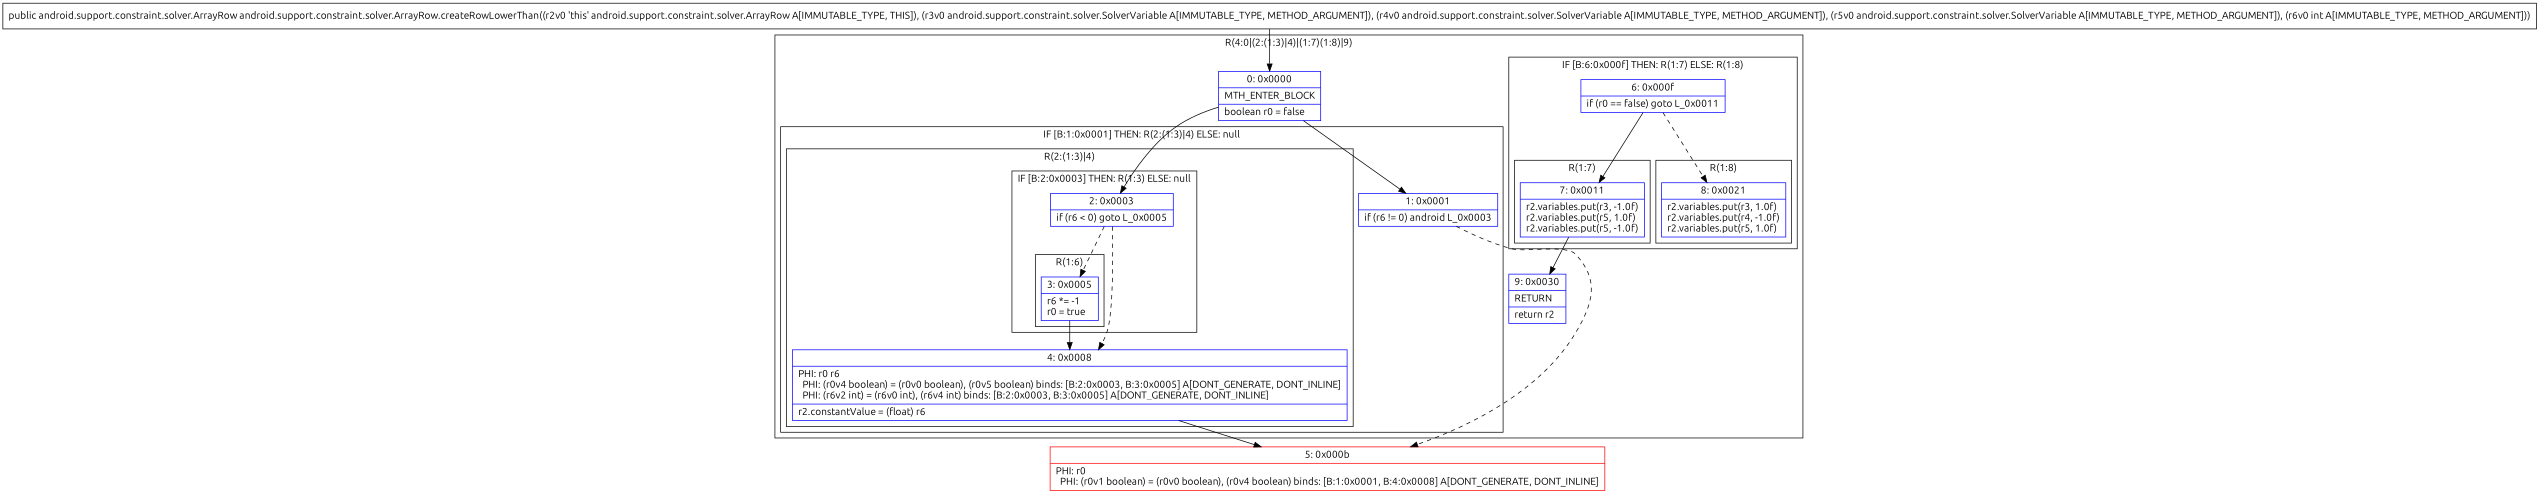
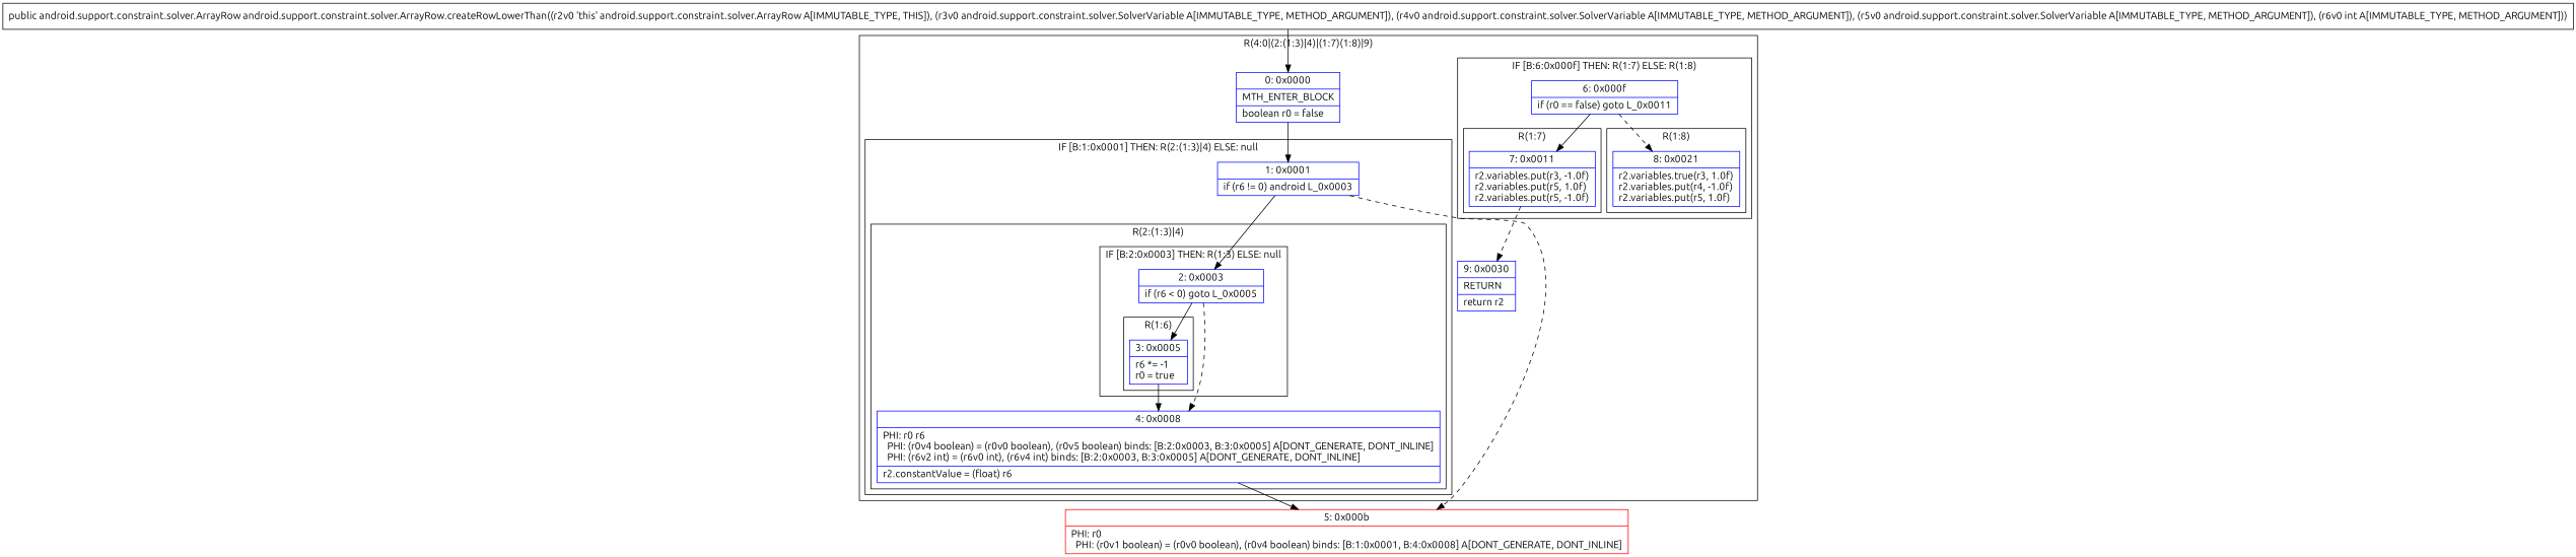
  digraph {
    fontname=Ubuntu
    node [color=blue fontname=Ubuntu shape=record]
    edge [fontname=Ubuntu]
    n1 [label="{3\:\ 0x0005|r6 *= \-1\lr0 = true\l}"]
    n2 [label="{2\:\ 0x0003|if (r6 \< 0) goto L_0x0005\l}"]
    n3 [label="{4\:\ 0x0008|PHI: r0 r6 \l  PHI: (r0v4 boolean) = (r0v0 boolean), (r0v5 boolean) binds: [B:2:0x0003, B:3:0x0005] A[DONT_GENERATE, DONT_INLINE]\l  PHI: (r6v2 int) = (r6v0 int), (r6v4 int) binds: [B:2:0x0003, B:3:0x0005] A[DONT_GENERATE, DONT_INLINE]\l|r2.constantValue = (float) r6\l}"]
    n4 [label="{1\:\ 0x0001|if (r6 != 0) android L_0x0003\l}"]
    n5 [label="{7\:\ 0x0011|r2.variables.put(r3, \-1.0f)\lr2.variables.put(r5, 1.0f)\lr2.variables.put(r5, \-1.0f)\l}"]
-   n6 [label="{8\:\ 0x0021|r2.variables.put(r3, 1.0f)\lr2.variables.put(r4, \-1.0f)\lr2.variables.put(r5, 1.0f)\l}"]
+   n6 [label="{8\:\ 0x0021|r2.variables.true(r3, 1.0f)\lr2.variables.put(r4, \-1.0f)\lr2.variables.put(r5, 1.0f)\l}"]
    n7 [label="{6\:\ 0x000f|if (r0 == false) goto L_0x0011\l}"]
    n8 [label="{0\:\ 0x0000|MTH_ENTER_BLOCK\l|boolean r0 = false\l}"]
    n9 [label="{9\:\ 0x0030|RETURN\l|return r2\l}"]
    n10 [color=red label="{5\:\ 0x000b|PHI: r0 \l  PHI: (r0v1 boolean) = (r0v0 boolean), (r0v4 boolean) binds: [B:1:0x0001, B:4:0x0008] A[DONT_GENERATE, DONT_INLINE]\l}"]
    n11 [label="{public android.support.constraint.solver.ArrayRow android.support.constraint.solver.ArrayRow.createRowLowerThan((r2v0 'this' android.support.constraint.solver.ArrayRow A[IMMUTABLE_TYPE, THIS]), (r3v0 android.support.constraint.solver.SolverVariable A[IMMUTABLE_TYPE, METHOD_ARGUMENT]), (r4v0 android.support.constraint.solver.SolverVariable A[IMMUTABLE_TYPE, METHOD_ARGUMENT]), (r5v0 android.support.constraint.solver.SolverVariable A[IMMUTABLE_TYPE, METHOD_ARGUMENT]), (r6v0 int A[IMMUTABLE_TYPE, METHOD_ARGUMENT])) }" color=""]
    subgraph cluster_1 {
      label="R(4:0|(2:(1:3)|4)|(1:7)(1:8)|9)"
      n8
      n9
      subgraph cluster_2 {
        label="IF [B:1:0x0001] THEN: R(2:(1:3)|4) ELSE: null"
        n4
        subgraph cluster_3 {
          label="R(2:(1:3)|4)"
          n3
          subgraph cluster_4 {
            label="IF [B:2:0x0003] THEN: R(1:3) ELSE: null"
            n2
            subgraph cluster_5 {
              label="R(1:6)"
              n1
            }
          }
        }
      }
      subgraph cluster_6 {
        label="IF [B:6:0x000f] THEN: R(1:7) ELSE: R(1:8)"
        n7
        subgraph cluster_7 {
          label="R(1:7)"
          n5
        }
        subgraph cluster_8 {
          label="R(1:8)"
          n6
        }
      }
    }
    n1 -> n3
-   n2 -> n1 [style=dashed]
+   n2 -> n1
    n2 -> n3 [style=dashed]
    n3 -> n10
-   n8 -> n2
+   n4 -> n2
    n4 -> n10 [style=dashed]
-   n5 -> n9
+   n5 -> n9 [style=dashed]
    n7 -> n5
    n7 -> n6 [style=dashed]
    n8 -> n4
    n11 -> n8
  }
